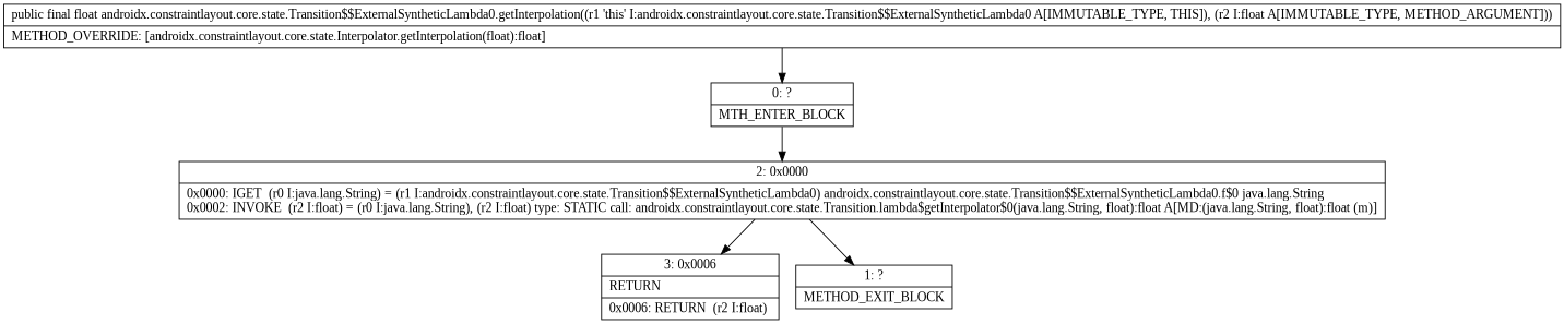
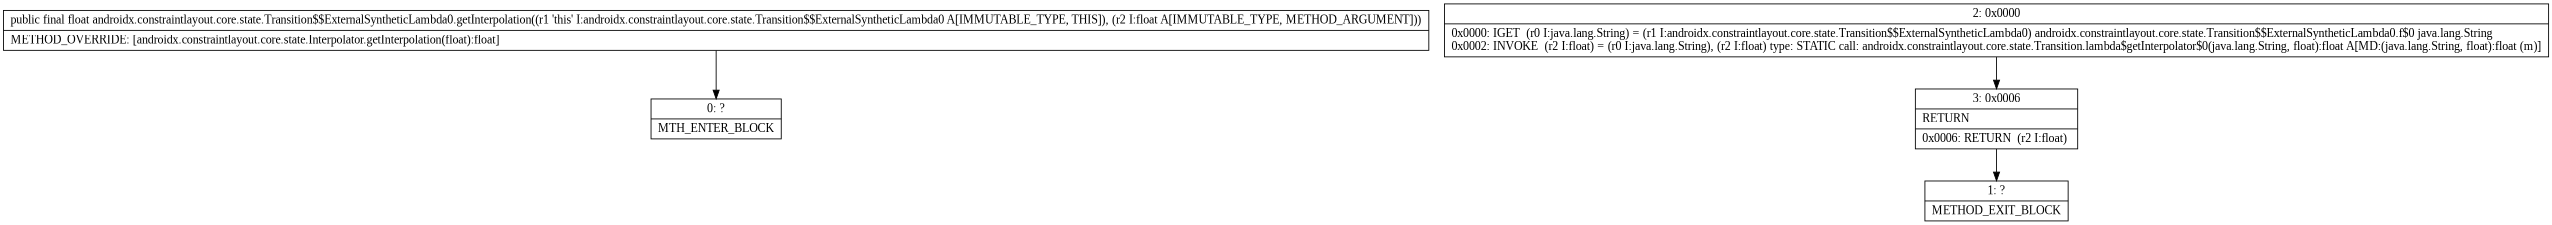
  digraph {
    fontname="Liberation Serif"
    node [fontname="Liberation Serif" shape=record]
    edge [fontname="Liberation Serif"]
    n1 [label="{0\:\ ?|MTH_ENTER_BLOCK\l}"]
    n2 [label="{2\:\ 0x0000|0x0000: IGET  (r0 I:java.lang.String) = (r1 I:androidx.constraintlayout.core.state.Transition$$ExternalSyntheticLambda0) androidx.constraintlayout.core.state.Transition$$ExternalSyntheticLambda0.f$0 java.lang.String \l0x0002: INVOKE  (r2 I:float) = (r0 I:java.lang.String), (r2 I:float) type: STATIC call: androidx.constraintlayout.core.state.Transition.lambda$getInterpolator$0(java.lang.String, float):float A[MD:(java.lang.String, float):float (m)]\l}"]
    n3 [label="{3\:\ 0x0006|RETURN\l|0x0006: RETURN  (r2 I:float) \l}"]
    n4 [label="{1\:\ ?|METHOD_EXIT_BLOCK\l}"]
    n5 [label="{public final float androidx.constraintlayout.core.state.Transition$$ExternalSyntheticLambda0.getInterpolation((r1 'this' I:androidx.constraintlayout.core.state.Transition$$ExternalSyntheticLambda0 A[IMMUTABLE_TYPE, THIS]), (r2 I:float A[IMMUTABLE_TYPE, METHOD_ARGUMENT]))  | METHOD_OVERRIDE: [androidx.constraintlayout.core.state.Interpolator.getInterpolation(float):float]\l}"]
-   n1 -> n2
    n2 -> n3
-   n2 -> n4
+   n3 -> n4
    n5 -> n1
  }
